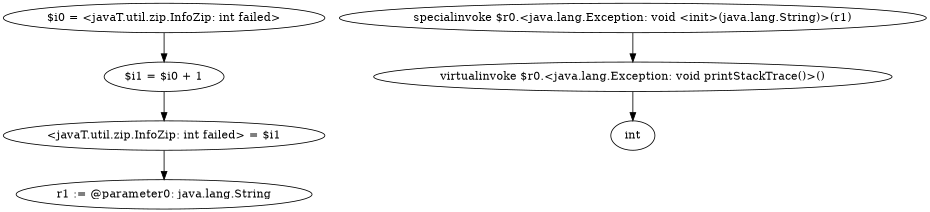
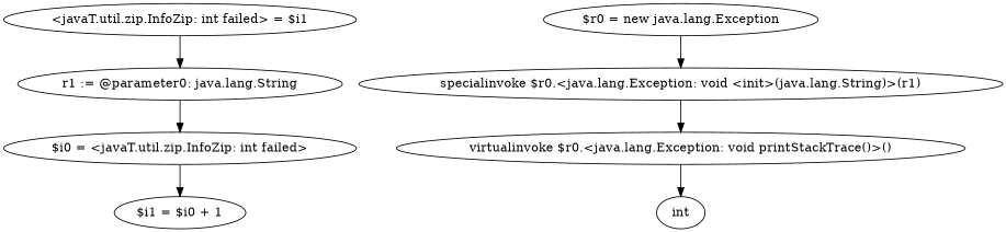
  digraph {
    fontname="DejaVu Serif"
    node [fontname="DejaVu Serif"]
    edge [fontname="DejaVu Serif"]
    "r1 := @parameter0: java.lang.String"
    "$i0 = <javaT.util.zip.InfoZip: int failed>"
    "$i1 = $i0 + 1"
    "<javaT.util.zip.InfoZip: int failed> = $i1"
+   "$r0 = new java.lang.Exception"
    "specialinvoke $r0.<java.lang.Exception: void <init>(java.lang.String)>(r1)"
    "virtualinvoke $r0.<java.lang.Exception: void printStackTrace()>()"
    n8 [label=int]
+   "r1 := @parameter0: java.lang.String" -> "$i0 = <javaT.util.zip.InfoZip: int failed>"
    "$i0 = <javaT.util.zip.InfoZip: int failed>" -> "$i1 = $i0 + 1"
-   "$i1 = $i0 + 1" -> "<javaT.util.zip.InfoZip: int failed> = $i1"
    "<javaT.util.zip.InfoZip: int failed> = $i1" -> "r1 := @parameter0: java.lang.String"
+   "$r0 = new java.lang.Exception" -> "specialinvoke $r0.<java.lang.Exception: void <init>(java.lang.String)>(r1)"
    "specialinvoke $r0.<java.lang.Exception: void <init>(java.lang.String)>(r1)" -> "virtualinvoke $r0.<java.lang.Exception: void printStackTrace()>()"
    "virtualinvoke $r0.<java.lang.Exception: void printStackTrace()>()" -> n8
  }
